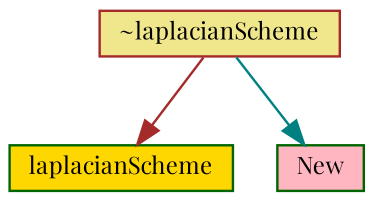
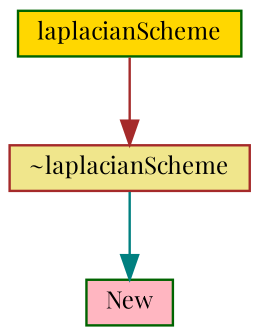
  digraph {
    fontname="Playfair Display"
    rankdir=TB
    node [color=darkgreen fontname="Playfair Display" fontsize=10 shape=record style=filled]
    edge [fontname="Playfair Display" fontsize=10 labelfontname=Helvetica labelfontsize=10 style=solid]
    n1 [fillcolor=gold fontcolor=black height=0.2 label=laplacianScheme width=0.4]
    n2 [color=brown fillcolor=khaki height=0.2 label="~laplacianScheme" width=0.4]
    n3 [fillcolor=lightpink height=0.2 label=New width=0.4]
-   n2 -> n1 [color=brown]
+   n1 -> n2 [color=brown]
    n2 -> n3 [color=teal]
  }
